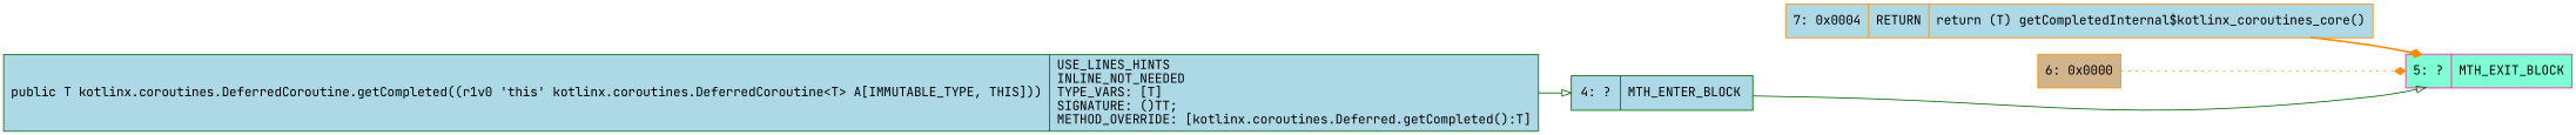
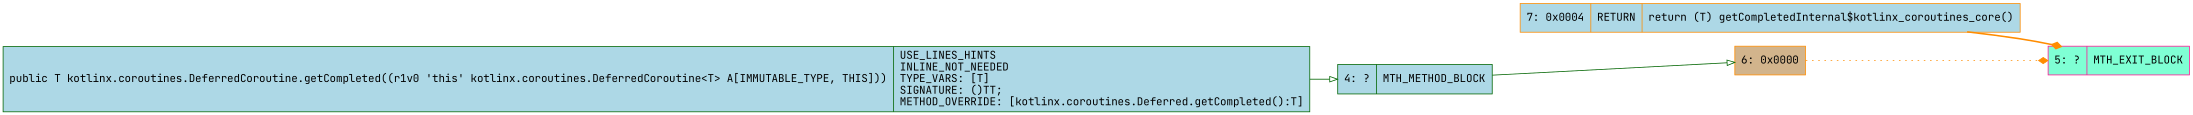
  digraph {
    fontname="JetBrains Mono"
    rankdir=LR
    node [color=darkgreen fillcolor=lightblue fontname="JetBrains Mono" shape=record style=filled]
    edge [arrowhead=onormal color=darkgreen fontname="JetBrains Mono" style=solid]
-   n1 [label="{4\:\ ?|MTH_ENTER_BLOCK\l}"]
+   n1 [label="{4\:\ ?|MTH_METHOD_BLOCK\l}"]
    n2 [color=darkorange fillcolor=tan label="{6\:\ 0x0000}"]
    n3 [color=deeppink fillcolor=aquamarine label="{5\:\ ?|MTH_EXIT_BLOCK\l}"]
    n4 [color=darkorange label="{7\:\ 0x0004|RETURN\l|return (T) getCompletedInternal$kotlinx_coroutines_core()\l}"]
    n5 [label="{public T kotlinx.coroutines.DeferredCoroutine.getCompleted((r1v0 'this' kotlinx.coroutines.DeferredCoroutine\<T\> A[IMMUTABLE_TYPE, THIS]))  | USE_LINES_HINTS\lINLINE_NOT_NEEDED\lTYPE_VARS: [T]\lSIGNATURE: ()TT;\lMETHOD_OVERRIDE: [kotlinx.coroutines.Deferred.getCompleted():T]\l}"]
-   n1 -> n3
+   n1 -> n2
    n2 -> n3 [arrowhead=diamond color=darkorange style=dotted]
    n4 -> n3 [arrowhead=diamond color=darkorange style=bold]
    n5 -> n1
  }
